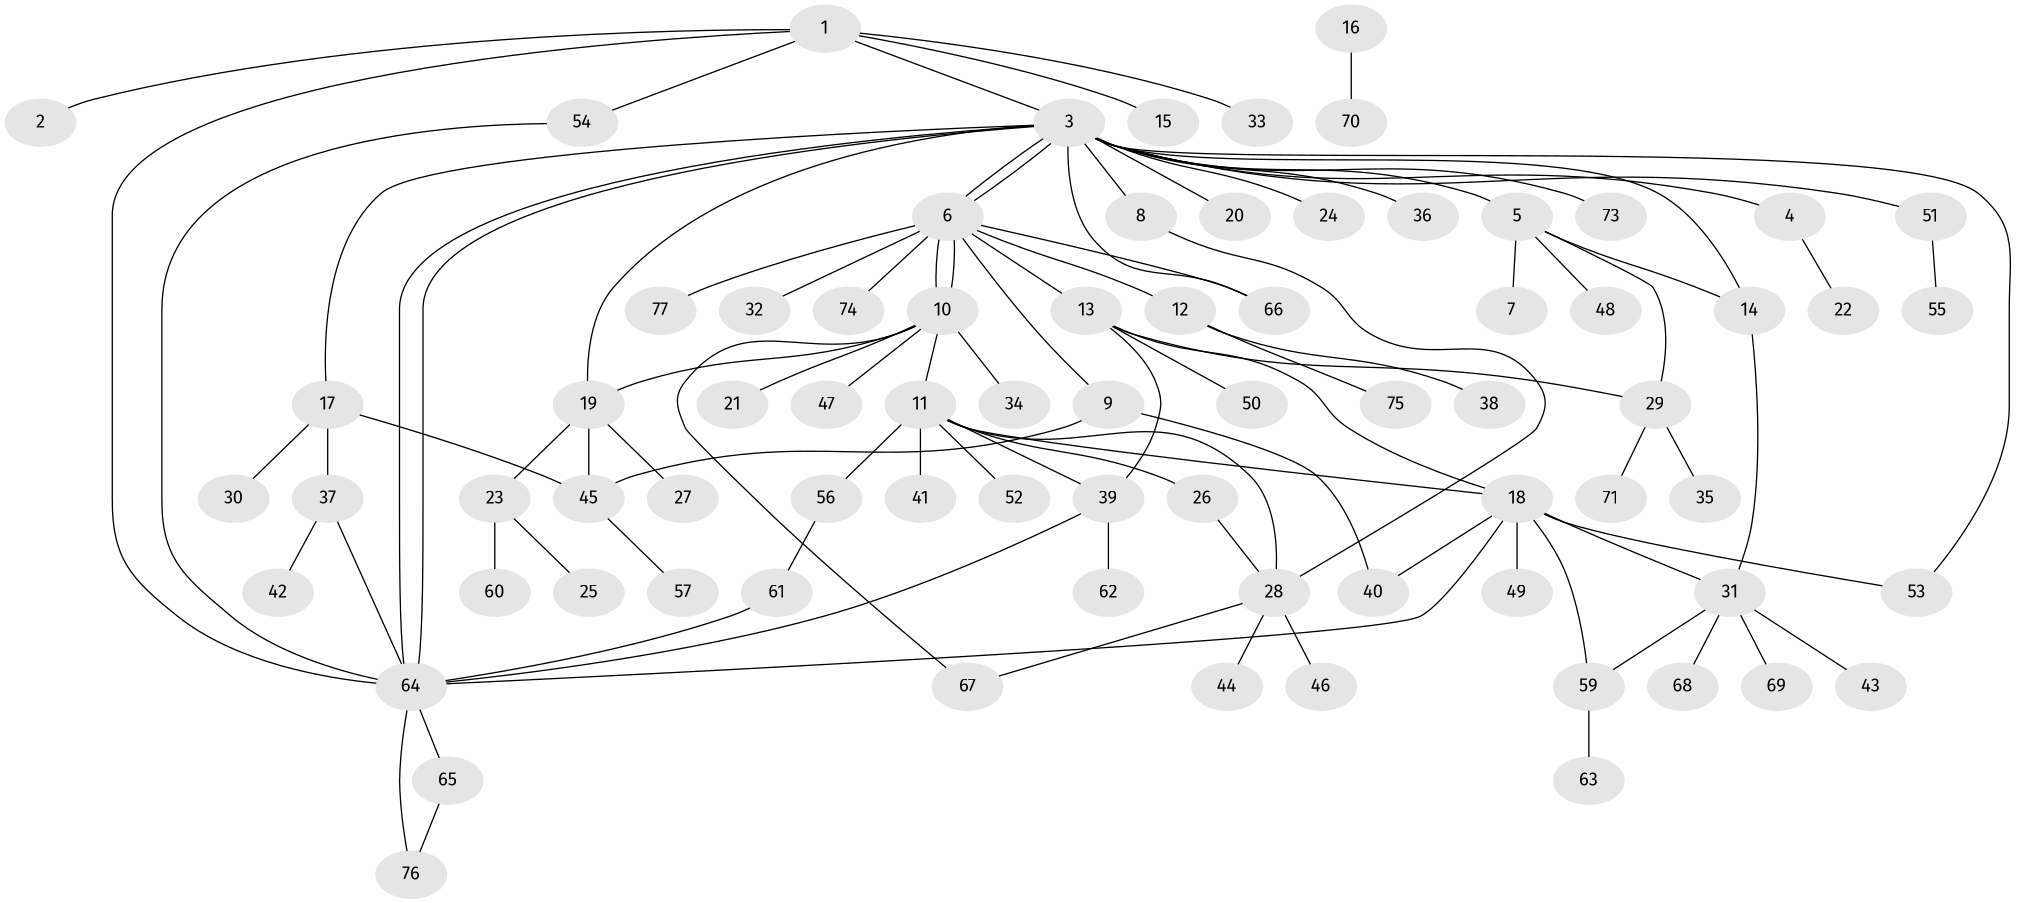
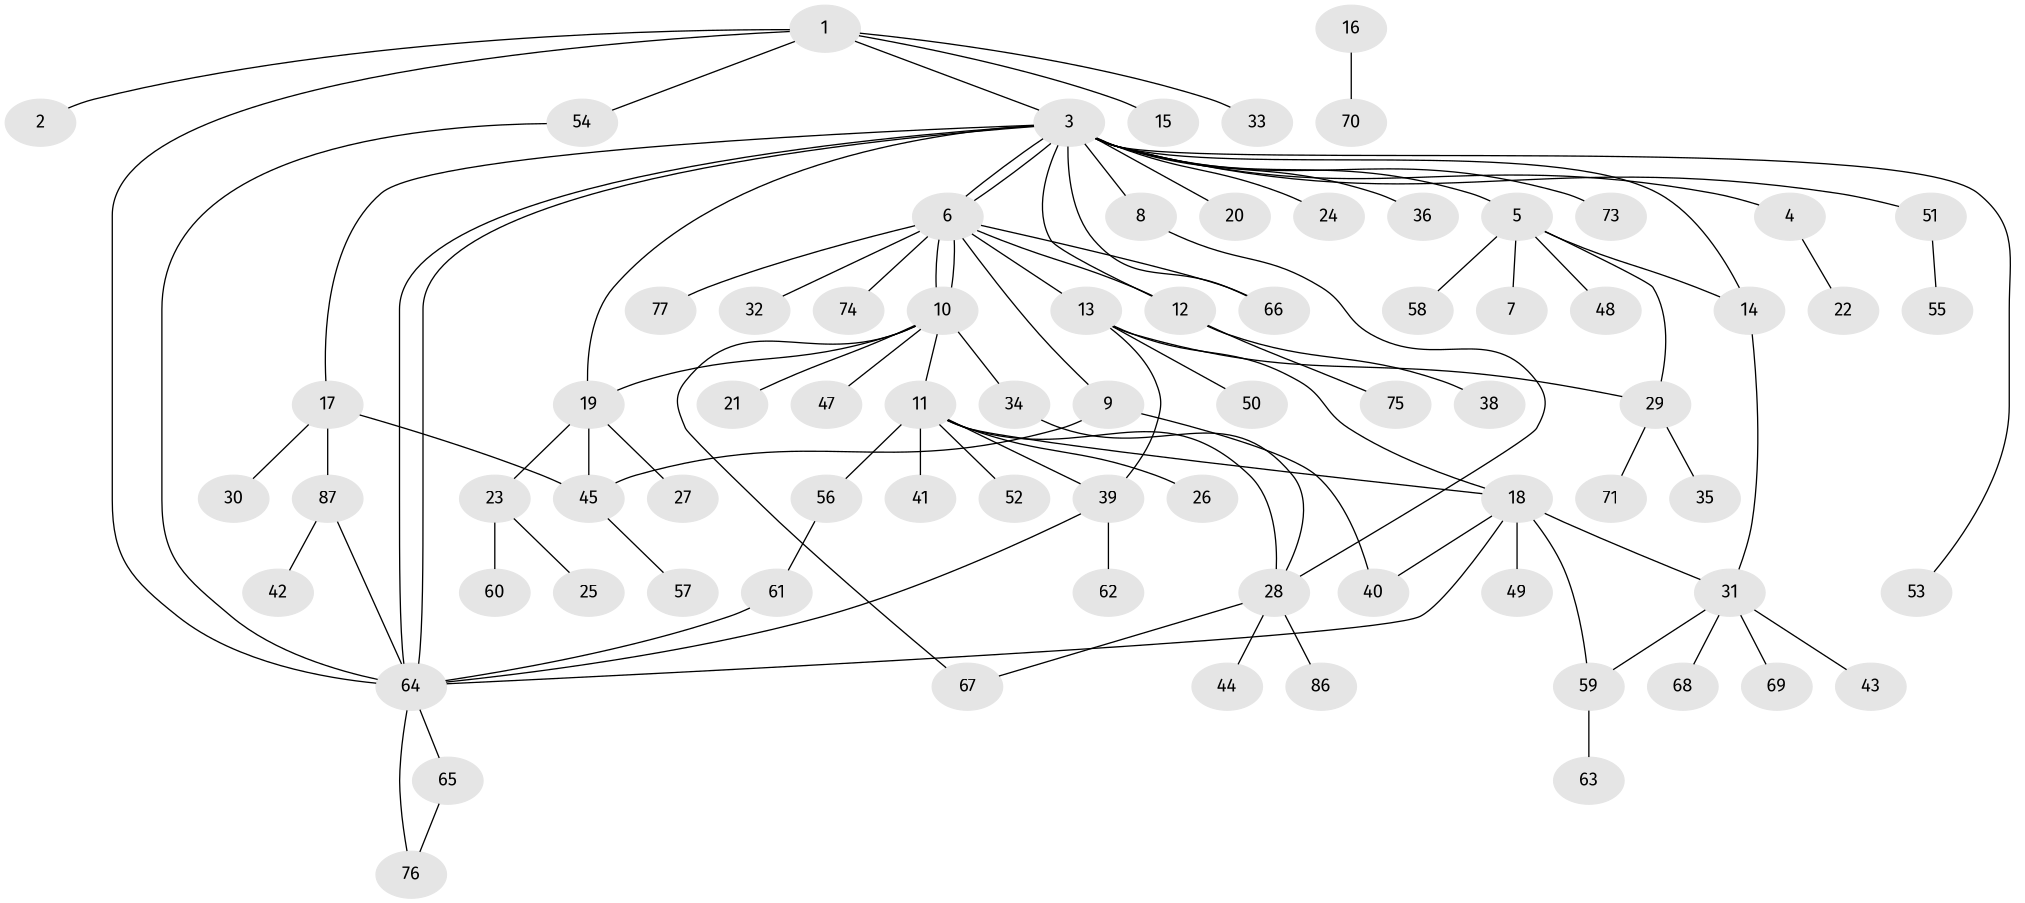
  graph {
    fontname="Fira Sans"
    node [color=gray90 fontname="Fira Sans" style=filled]
    edge [fontname="Fira Sans"]
    1
    2
    3
    15
    33
    54
    64
    4
    5
    6
    8
    12
    14
    17
    19
    20
    24
    36
    51
    53
    66
    73
    65
    76
    22
    7
    29
    48
+   58
    9
    10
    13
    32
    74
    77
    28
    38
    75
    31
    45
    30
-   37
+   37 [label=87]
    23
    27
    55
    16
    70
    35
    71
    40
    11
    21
    34
    47
    67
    18
    39
    50
    44
-   46
+   46 [label=86]
    57
    26
    41
    52
    56
    49
    59
    62
    61
    43
    68
    69
    42
    63
    25
    60
    1 -- 2
    1 -- 3
    1 -- 15
    1 -- 33
    1 -- 54
    1 -- 64
    3 -- 64
    3 -- 64
    3 -- 4
    3 -- 5
    3 -- 6
    3 -- 6
    3 -- 8
+   3 -- 12
    3 -- 14
    3 -- 17
    3 -- 19
    3 -- 20
    3 -- 24
    3 -- 36
    3 -- 51
    3 -- 53
    3 -- 66
    3 -- 73
    54 -- 64
    64 -- 65
    64 -- 76
    4 -- 22
    5 -- 14
    5 -- 7
    5 -- 29
    5 -- 48
+   5 -- 58
    6 -- 12
    6 -- 66
    6 -- 9
    6 -- 10
    6 -- 10
    6 -- 13
    6 -- 32
    6 -- 74
    6 -- 77
    8 -- 28
    12 -- 38
    12 -- 75
    14 -- 31
    17 -- 45
    17 -- 30
    17 -- 37
    19 -- 45
    19 -- 23
    19 -- 27
    51 -- 55
    65 -- 76
    29 -- 35
    29 -- 71
    9 -- 45
    9 -- 40
    10 -- 19
    10 -- 11
    10 -- 21
    10 -- 34
    10 -- 47
    10 -- 67
    13 -- 29
    13 -- 18
    13 -- 39
    13 -- 50
    28 -- 67
    28 -- 44
    28 -- 46
    31 -- 59
    31 -- 43
    31 -- 68
    31 -- 69
    45 -- 57
    37 -- 64
    37 -- 42
    23 -- 25
    23 -- 60
    16 -- 70
    11 -- 28
    11 -- 18
    11 -- 39
    11 -- 26
    11 -- 41
    11 -- 52
    11 -- 56
    18 -- 64
-   18 -- 53
    18 -- 31
    18 -- 40
    18 -- 49
    18 -- 59
    39 -- 64
    39 -- 62
-   26 -- 28
+   34 -- 28
    56 -- 61
    59 -- 63
    61 -- 64
  }
